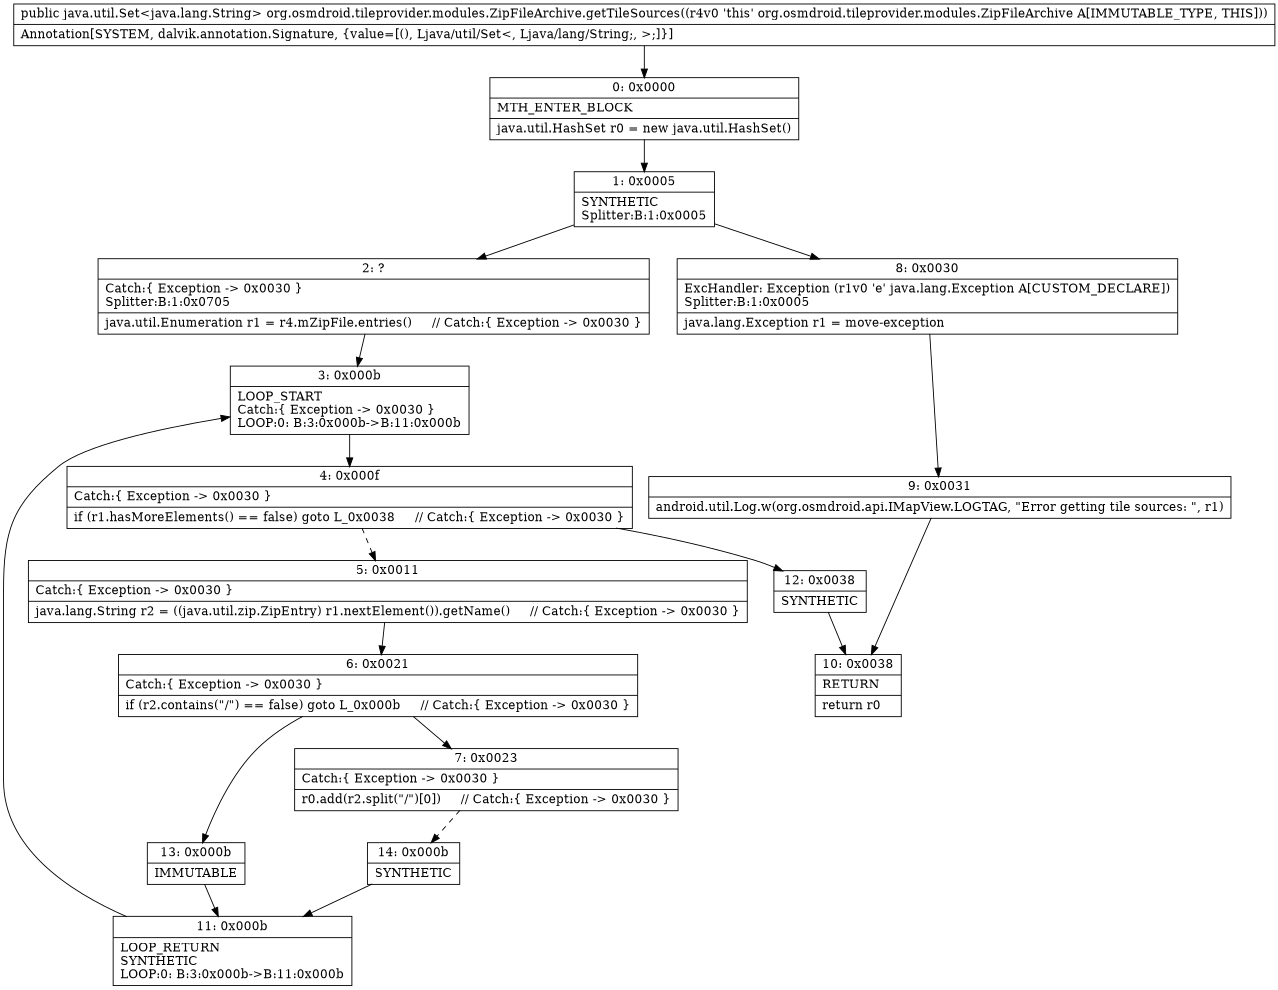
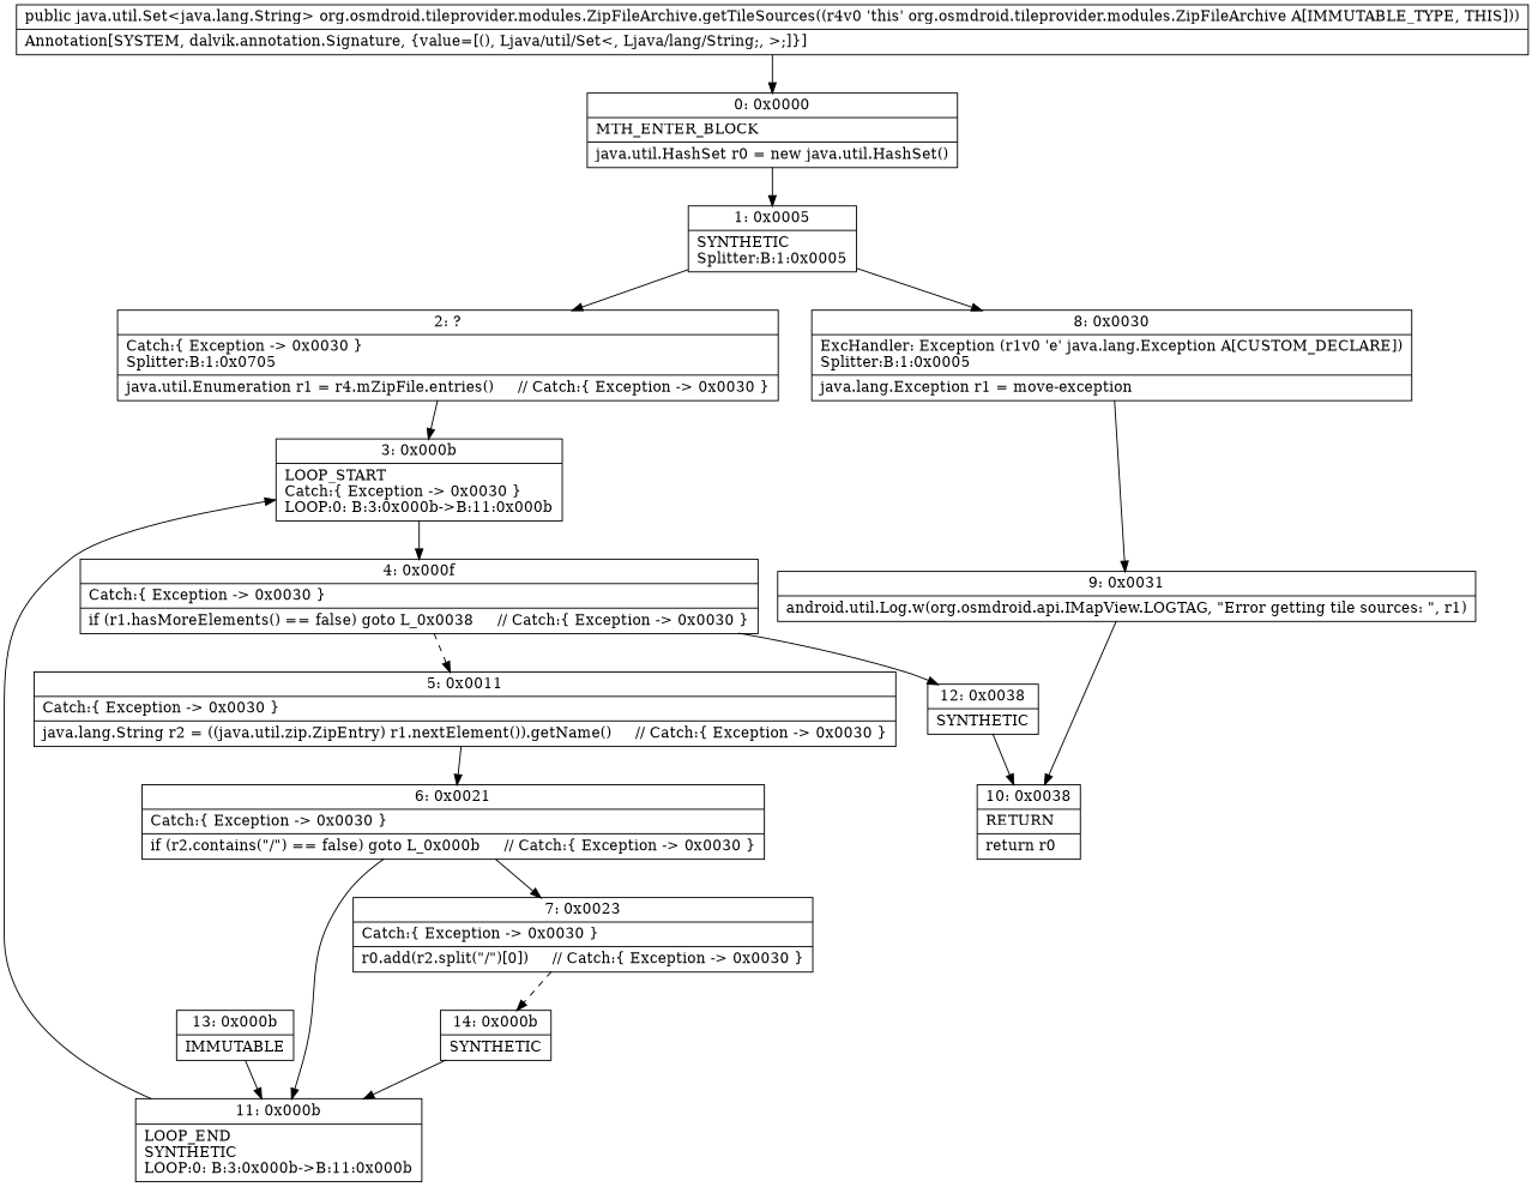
  digraph {
    node [shape=record]
    n1 [label="{0\:\ 0x0000|MTH_ENTER_BLOCK\l|java.util.HashSet r0 = new java.util.HashSet()\l}"]
    n2 [label="{1\:\ 0x0005|SYNTHETIC\lSplitter:B:1:0x0005\l}"]
    n3 [label="{2\:\ ?|Catch:\{ Exception \-\> 0x0030 \}\lSplitter:B:1:0x0705\l|java.util.Enumeration r1 = r4.mZipFile.entries()     \/\/ Catch:\{ Exception \-\> 0x0030 \}\l}"]
    n4 [label="{8\:\ 0x0030|ExcHandler: Exception (r1v0 'e' java.lang.Exception A[CUSTOM_DECLARE])\lSplitter:B:1:0x0005\l|java.lang.Exception r1 = move\-exception\l}"]
    n5 [label="{3\:\ 0x000b|LOOP_START\lCatch:\{ Exception \-\> 0x0030 \}\lLOOP:0: B:3:0x000b\-\>B:11:0x000b\l}"]
    n6 [label="{9\:\ 0x0031|android.util.Log.w(org.osmdroid.api.IMapView.LOGTAG, \"Error getting tile sources: \", r1)\l}"]
    n7 [label="{4\:\ 0x000f|Catch:\{ Exception \-\> 0x0030 \}\l|if (r1.hasMoreElements() == false) goto L_0x0038     \/\/ Catch:\{ Exception \-\> 0x0030 \}\l}"]
    n8 [label="{5\:\ 0x0011|Catch:\{ Exception \-\> 0x0030 \}\l|java.lang.String r2 = ((java.util.zip.ZipEntry) r1.nextElement()).getName()     \/\/ Catch:\{ Exception \-\> 0x0030 \}\l}"]
    n9 [label="{12\:\ 0x0038|SYNTHETIC\l}"]
    n10 [label="{6\:\ 0x0021|Catch:\{ Exception \-\> 0x0030 \}\l|if (r2.contains(\"\/\") == false) goto L_0x000b     \/\/ Catch:\{ Exception \-\> 0x0030 \}\l}"]
    n11 [label="{10\:\ 0x0038|RETURN\l|return r0\l}"]
    n12 [label="{7\:\ 0x0023|Catch:\{ Exception \-\> 0x0030 \}\l|r0.add(r2.split(\"\/\")[0])     \/\/ Catch:\{ Exception \-\> 0x0030 \}\l}"]
    n13 [label="{13\:\ 0x000b|IMMUTABLE\l}"]
    n14 [label="{14\:\ 0x000b|SYNTHETIC\l}"]
-   n15 [label="{11\:\ 0x000b|LOOP_RETURN\lSYNTHETIC\lLOOP:0: B:3:0x000b\-\>B:11:0x000b\l}"]
+   n15 [label="{11\:\ 0x000b|LOOP_END\lSYNTHETIC\lLOOP:0: B:3:0x000b\-\>B:11:0x000b\l}"]
    n16 [label="{public java.util.Set\<java.lang.String\> org.osmdroid.tileprovider.modules.ZipFileArchive.getTileSources((r4v0 'this' org.osmdroid.tileprovider.modules.ZipFileArchive A[IMMUTABLE_TYPE, THIS]))  | Annotation[SYSTEM, dalvik.annotation.Signature, \{value=[(), Ljava\/util\/Set\<, Ljava\/lang\/String;, \>;]\}]\l}"]
    n1 -> n2
    n2 -> n3
    n2 -> n4
    n3 -> n5
    n4 -> n6
    n5 -> n7
    n6 -> n11
    n7 -> n8 [style=dashed]
    n7 -> n9
    n8 -> n10
    n9 -> n11
    n10 -> n12 [style=solid]
-   n10 -> n13
+   n10 -> n15
    n12 -> n14 [style=dashed]
    n13 -> n15
    n14 -> n15
    n15 -> n5
    n16 -> n1
  }
